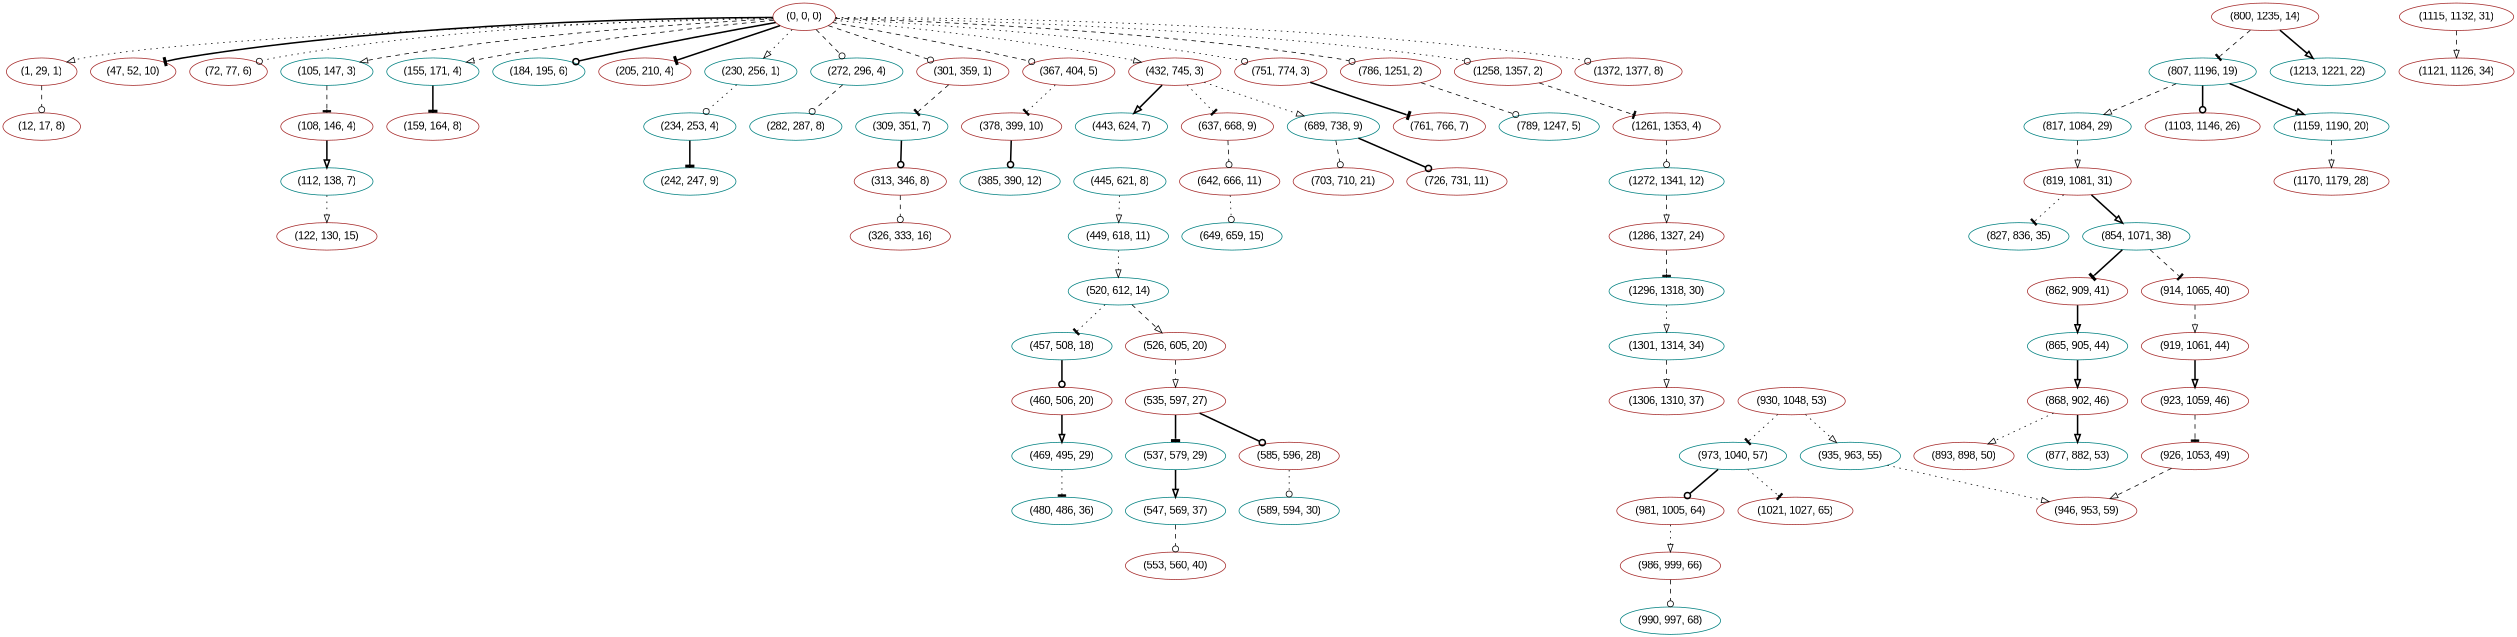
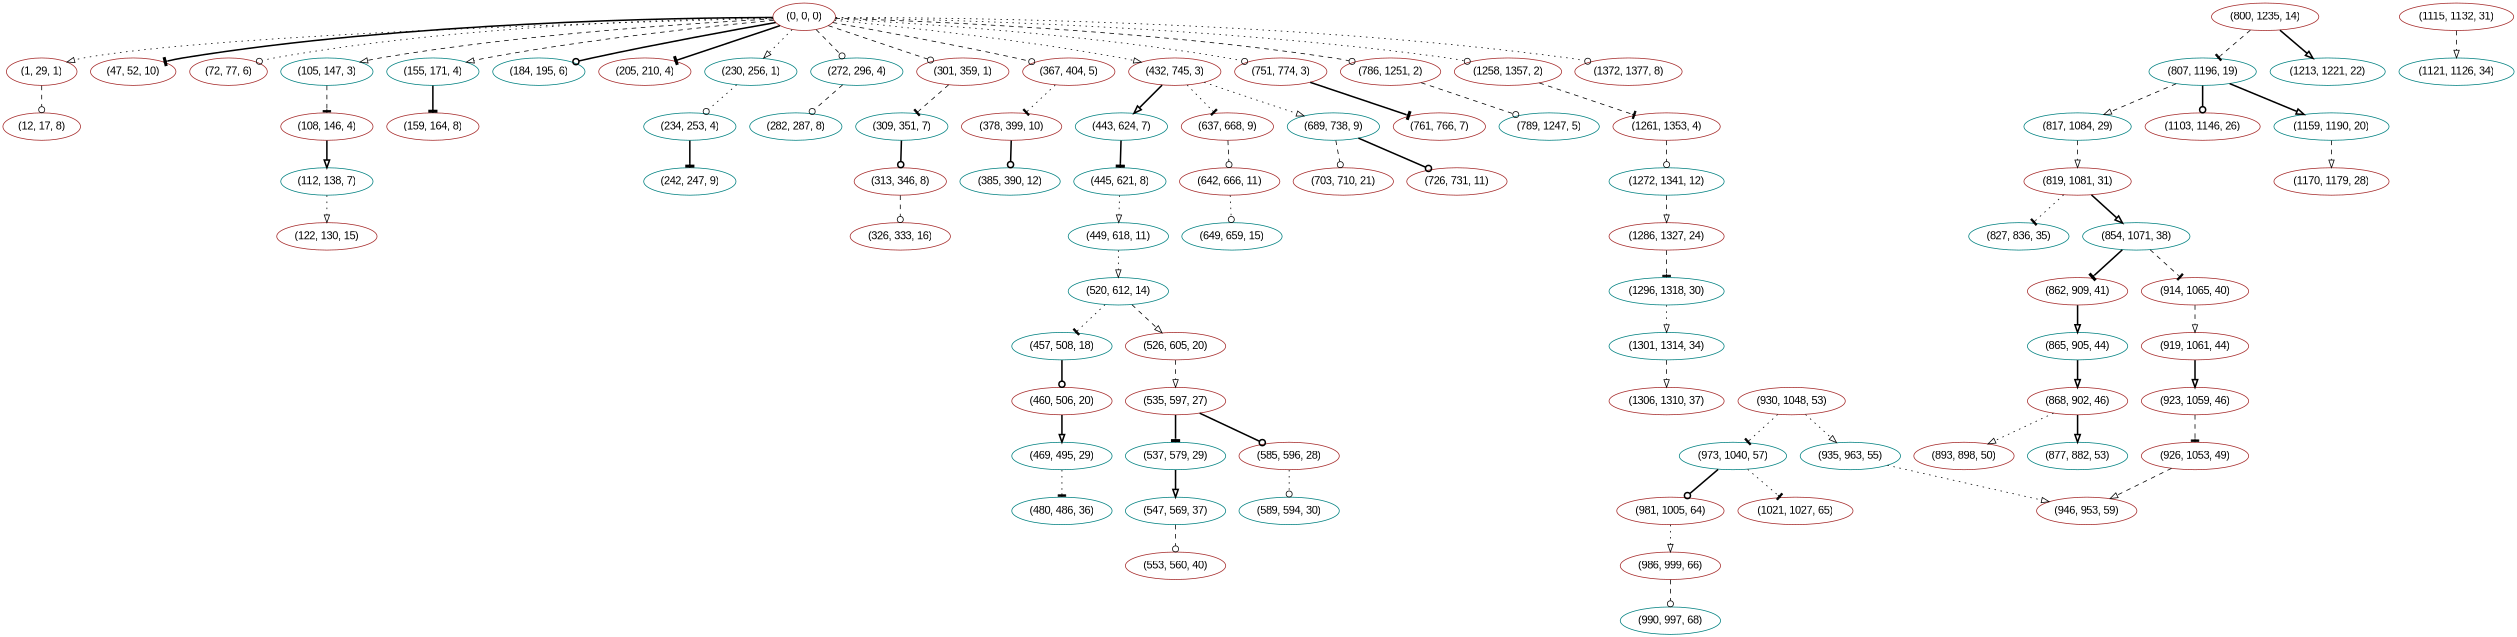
  digraph {
    fontname="Liberation Sans"
    node [color=brown fontname="Liberation Sans"]
    edge [arrowhead=onormal fontname="Liberation Sans" style=dashed]
    "(0, 0, 0)"
    "(1, 29, 1)"
    "(47, 52, 10)"
    "(72, 77, 6)"
    "(105, 147, 3)" [color=teal]
    "(155, 171, 4)" [color=teal]
    "(184, 195, 6)" [color=teal]
    "(205, 210, 4)"
    "(230, 256, 1)" [color=teal]
    "(272, 296, 4)" [color=teal]
    "(301, 359, 1)"
    "(367, 404, 5)"
    "(432, 745, 3)"
    "(751, 774, 3)"
    "(786, 1251, 2)"
    "(1258, 1357, 2)"
    "(1372, 1377, 8)"
    "(12, 17, 8)"
    "(108, 146, 4)"
    "(159, 164, 8)"
    "(234, 253, 4)" [color=teal]
    "(282, 287, 8)" [color=teal]
    "(309, 351, 7)" [color=teal]
    "(378, 399, 10)"
    "(443, 624, 7)" [color=teal]
    "(637, 668, 9)"
    "(689, 738, 9)" [color=teal]
    "(761, 766, 7)"
    "(789, 1247, 5)" [color=teal]
    "(1261, 1353, 4)"
    "(112, 138, 7)" [color=teal]
    "(122, 130, 15)"
    "(242, 247, 9)" [color=teal]
    "(313, 346, 8)"
    "(326, 333, 16)"
    "(385, 390, 12)" [color=teal]
    "(445, 621, 8)" [color=teal]
    "(642, 666, 11)"
    "(703, 710, 21)"
    "(726, 731, 11)"
    "(449, 618, 11)" [color=teal]
    "(520, 612, 14)" [color=teal]
    "(457, 508, 18)" [color=teal]
    "(460, 506, 20)"
    "(526, 605, 20)"
    "(469, 495, 29)" [color=teal]
    "(480, 486, 36)" [color=teal]
    "(535, 597, 27)"
    "(537, 579, 29)" [color=teal]
    "(585, 596, 28)"
    "(547, 569, 37)" [color=teal]
    "(589, 594, 30)" [color=teal]
    "(553, 560, 40)"
    "(649, 659, 15)" [color=teal]
    "(807, 1196, 19)" [color=teal]
    "(800, 1235, 14)"
    "(1213, 1221, 22)" [color=teal]
    "(817, 1084, 29)" [color=teal]
    "(1103, 1146, 26)"
    "(1159, 1190, 20)" [color=teal]
    "(819, 1081, 31)"
    "(1170, 1179, 28)"
    "(827, 836, 35)" [color=teal]
    "(854, 1071, 38)" [color=teal]
    "(862, 909, 41)"
    "(914, 1065, 40)"
    "(865, 905, 44)" [color=teal]
    "(919, 1061, 44)"
    "(868, 902, 46)"
    "(877, 882, 53)" [color=teal]
    "(893, 898, 50)"
    "(923, 1059, 46)"
    "(926, 1053, 49)"
    "(946, 953, 59)"
    "(935, 963, 55)" [color=teal]
    "(930, 1048, 53)"
    "(973, 1040, 57)" [color=teal]
    "(981, 1005, 64)"
    "(1021, 1027, 65)"
    "(986, 999, 66)"
    "(990, 997, 68)" [color=teal]
    "(1115, 1132, 31)"
-   "(1121, 1126, 34)"
+   "(1121, 1126, 34)" [color=teal]
    "(1272, 1341, 12)" [color=teal]
    "(1286, 1327, 24)"
    "(1296, 1318, 30)" [color=teal]
    "(1301, 1314, 34)" [color=teal]
    "(1306, 1310, 37)"
    "(0, 0, 0)" -> "(1, 29, 1)" [style=dotted]
    "(0, 0, 0)" -> "(47, 52, 10)" [arrowhead=tee style=bold]
    "(0, 0, 0)" -> "(72, 77, 6)" [arrowhead=odot style=dotted]
    "(0, 0, 0)" -> "(105, 147, 3)"
    "(0, 0, 0)" -> "(155, 171, 4)"
    "(0, 0, 0)" -> "(184, 195, 6)" [arrowhead=odot style=bold]
    "(0, 0, 0)" -> "(205, 210, 4)" [arrowhead=tee style=bold]
    "(0, 0, 0)" -> "(230, 256, 1)" [style=dotted]
    "(0, 0, 0)" -> "(272, 296, 4)" [arrowhead=odot]
    "(0, 0, 0)" -> "(301, 359, 1)" [arrowhead=odot]
    "(0, 0, 0)" -> "(367, 404, 5)" [arrowhead=odot]
    "(0, 0, 0)" -> "(432, 745, 3)" [style=dotted]
    "(0, 0, 0)" -> "(751, 774, 3)" [arrowhead=odot style=dotted]
    "(0, 0, 0)" -> "(786, 1251, 2)" [arrowhead=odot]
    "(0, 0, 0)" -> "(1258, 1357, 2)" [arrowhead=odot style=dotted]
    "(0, 0, 0)" -> "(1372, 1377, 8)" [arrowhead=odot style=dotted]
    "(1, 29, 1)" -> "(12, 17, 8)" [arrowhead=odot]
    "(105, 147, 3)" -> "(108, 146, 4)" [arrowhead=tee]
    "(155, 171, 4)" -> "(159, 164, 8)" [arrowhead=tee style=bold]
    "(230, 256, 1)" -> "(234, 253, 4)" [arrowhead=odot style=dotted]
    "(272, 296, 4)" -> "(282, 287, 8)" [arrowhead=odot]
    "(301, 359, 1)" -> "(309, 351, 7)" [arrowhead=tee]
    "(367, 404, 5)" -> "(378, 399, 10)" [arrowhead=tee style=dotted]
    "(432, 745, 3)" -> "(443, 624, 7)" [style=bold]
    "(432, 745, 3)" -> "(637, 668, 9)" [arrowhead=tee style=dotted]
    "(432, 745, 3)" -> "(689, 738, 9)" [style=dotted]
    "(751, 774, 3)" -> "(761, 766, 7)" [arrowhead=tee style=bold]
    "(786, 1251, 2)" -> "(789, 1247, 5)" [arrowhead=odot]
    "(1258, 1357, 2)" -> "(1261, 1353, 4)" [arrowhead=tee]
    "(108, 146, 4)" -> "(112, 138, 7)" [style=bold]
    "(234, 253, 4)" -> "(242, 247, 9)" [arrowhead=tee style=bold]
    "(309, 351, 7)" -> "(313, 346, 8)" [arrowhead=odot style=bold]
    "(378, 399, 10)" -> "(385, 390, 12)" [arrowhead=odot style=bold]
+   "(443, 624, 7)" -> "(445, 621, 8)" [arrowhead=tee style=bold]
    "(637, 668, 9)" -> "(642, 666, 11)" [arrowhead=odot]
    "(689, 738, 9)" -> "(703, 710, 21)" [arrowhead=odot]
    "(689, 738, 9)" -> "(726, 731, 11)" [arrowhead=odot style=bold]
    "(1261, 1353, 4)" -> "(1272, 1341, 12)" [arrowhead=odot]
    "(112, 138, 7)" -> "(122, 130, 15)" [style=dotted]
    "(313, 346, 8)" -> "(326, 333, 16)" [arrowhead=odot]
    "(445, 621, 8)" -> "(449, 618, 11)" [style=dotted]
    "(642, 666, 11)" -> "(649, 659, 15)" [arrowhead=odot style=dotted]
    "(449, 618, 11)" -> "(520, 612, 14)" [style=dotted]
    "(520, 612, 14)" -> "(457, 508, 18)" [arrowhead=tee style=dotted]
    "(520, 612, 14)" -> "(526, 605, 20)"
    "(457, 508, 18)" -> "(460, 506, 20)" [arrowhead=odot style=bold]
    "(460, 506, 20)" -> "(469, 495, 29)" [style=bold]
    "(526, 605, 20)" -> "(535, 597, 27)"
    "(469, 495, 29)" -> "(480, 486, 36)" [arrowhead=tee style=dotted]
    "(535, 597, 27)" -> "(537, 579, 29)" [arrowhead=tee style=bold]
    "(535, 597, 27)" -> "(585, 596, 28)" [arrowhead=odot style=bold]
    "(537, 579, 29)" -> "(547, 569, 37)" [style=bold]
    "(585, 596, 28)" -> "(589, 594, 30)" [arrowhead=odot style=dotted]
    "(547, 569, 37)" -> "(553, 560, 40)" [arrowhead=odot]
    "(807, 1196, 19)" -> "(817, 1084, 29)"
    "(807, 1196, 19)" -> "(1103, 1146, 26)" [arrowhead=odot style=bold]
    "(807, 1196, 19)" -> "(1159, 1190, 20)" [style=bold]
    "(800, 1235, 14)" -> "(807, 1196, 19)" [arrowhead=tee]
    "(800, 1235, 14)" -> "(1213, 1221, 22)" [style=bold]
    "(817, 1084, 29)" -> "(819, 1081, 31)"
    "(1159, 1190, 20)" -> "(1170, 1179, 28)"
    "(819, 1081, 31)" -> "(827, 836, 35)" [arrowhead=tee style=dotted]
    "(819, 1081, 31)" -> "(854, 1071, 38)" [style=bold]
    "(854, 1071, 38)" -> "(862, 909, 41)" [arrowhead=tee style=bold]
    "(854, 1071, 38)" -> "(914, 1065, 40)" [arrowhead=tee]
    "(862, 909, 41)" -> "(865, 905, 44)" [style=bold]
    "(914, 1065, 40)" -> "(919, 1061, 44)"
    "(865, 905, 44)" -> "(868, 902, 46)" [style=bold]
    "(919, 1061, 44)" -> "(923, 1059, 46)" [style=bold]
    "(868, 902, 46)" -> "(877, 882, 53)" [style=bold]
    "(868, 902, 46)" -> "(893, 898, 50)" [style=dotted]
    "(923, 1059, 46)" -> "(926, 1053, 49)" [arrowhead=tee]
    "(926, 1053, 49)" -> "(946, 953, 59)"
    "(935, 963, 55)" -> "(946, 953, 59)" [style=dotted]
    "(930, 1048, 53)" -> "(935, 963, 55)" [style=dotted]
    "(930, 1048, 53)" -> "(973, 1040, 57)" [arrowhead=tee style=dotted]
    "(973, 1040, 57)" -> "(981, 1005, 64)" [arrowhead=odot style=bold]
    "(973, 1040, 57)" -> "(1021, 1027, 65)" [arrowhead=tee style=dotted]
    "(981, 1005, 64)" -> "(986, 999, 66)" [style=dotted]
    "(986, 999, 66)" -> "(990, 997, 68)" [arrowhead=odot]
    "(1115, 1132, 31)" -> "(1121, 1126, 34)"
    "(1272, 1341, 12)" -> "(1286, 1327, 24)"
    "(1286, 1327, 24)" -> "(1296, 1318, 30)" [arrowhead=tee]
    "(1296, 1318, 30)" -> "(1301, 1314, 34)" [style=dotted]
    "(1301, 1314, 34)" -> "(1306, 1310, 37)"
  }
